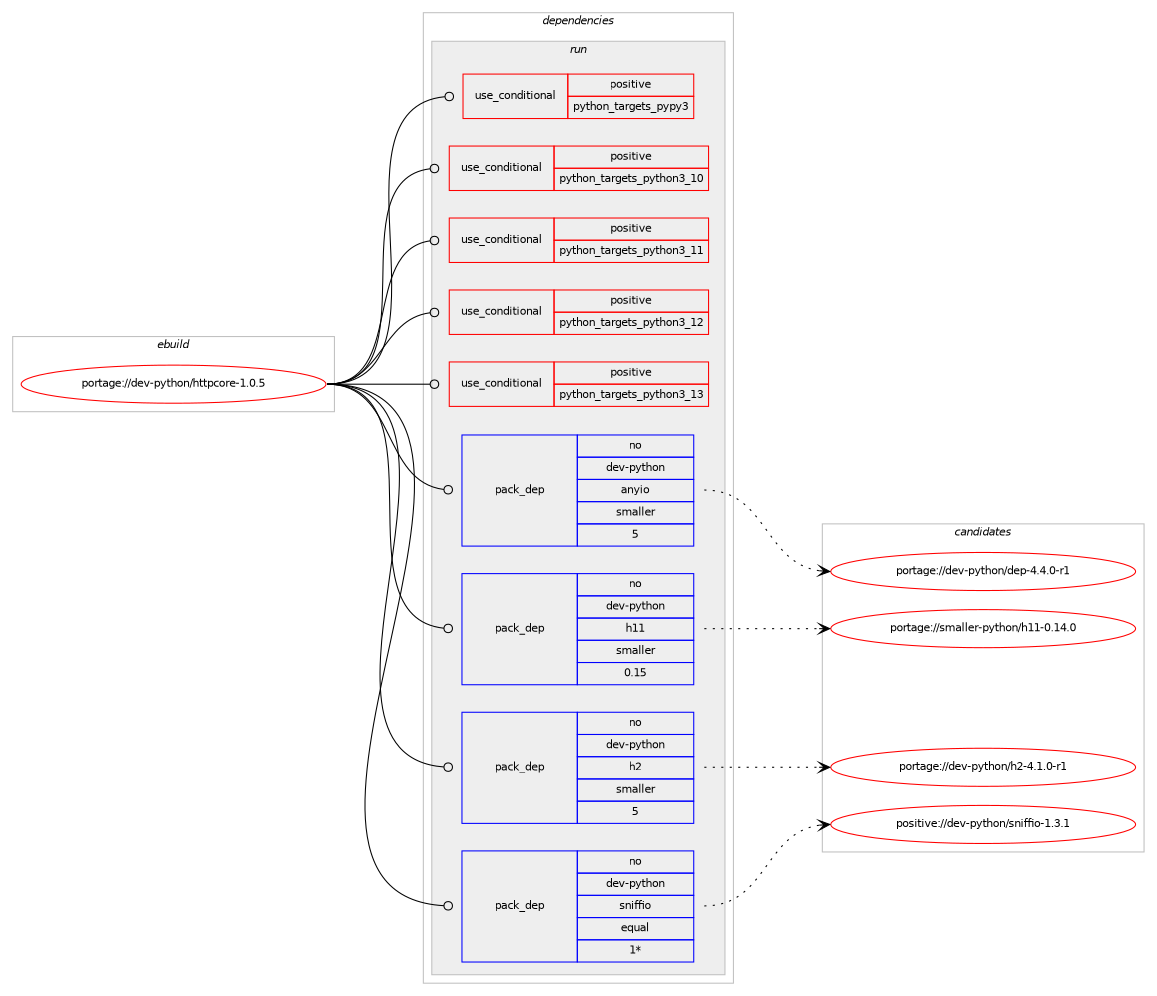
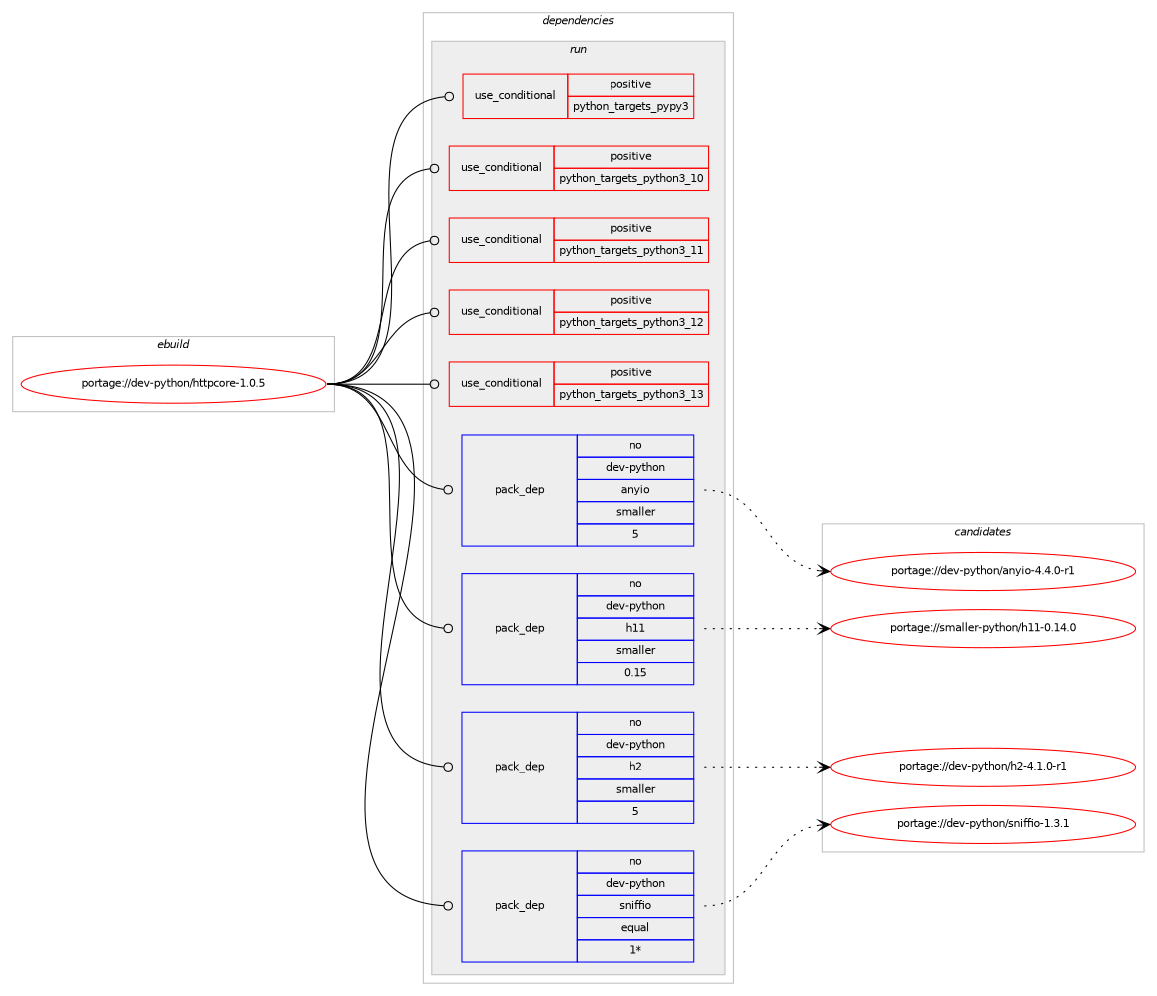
  digraph {
    compound=true
    concentrate=true
    fontname=Helvetica
    fontsize=10
    newrank=true
    rankdir=LR
    ranksep=1.5
    node [color=red fontname=Helvetica fontsize=10 shape=none]
    edge [arrowhead=odot headport=w style=solid tailport=e weight=20]
    n1 [label="portage://dev-python/httpcore-1.0.5" width=4 shape=""]
    n2 [label=<<TABLE BORDER="0" CELLBORDER="1" CELLSPACING="0" CELLPADDING="4"><TR><TD ROWSPAN="3" CELLPADDING="10">use_conditional</TD></TR><TR><TD>positive</TD></TR><TR><TD>python_targets_pypy3</TD></TR></TABLE>>]
    n3 [label=<<TABLE BORDER="0" CELLBORDER="1" CELLSPACING="0" CELLPADDING="4"><TR><TD ROWSPAN="3" CELLPADDING="10">use_conditional</TD></TR><TR><TD>positive</TD></TR><TR><TD>python_targets_python3_10</TD></TR></TABLE>>]
    n4 [label=<<TABLE BORDER="0" CELLBORDER="1" CELLSPACING="0" CELLPADDING="4"><TR><TD ROWSPAN="3" CELLPADDING="10">use_conditional</TD></TR><TR><TD>positive</TD></TR><TR><TD>python_targets_python3_11</TD></TR></TABLE>>]
    n5 [label=<<TABLE BORDER="0" CELLBORDER="1" CELLSPACING="0" CELLPADDING="4"><TR><TD ROWSPAN="3" CELLPADDING="10">use_conditional</TD></TR><TR><TD>positive</TD></TR><TR><TD>python_targets_python3_12</TD></TR></TABLE>>]
    n6 [label=<<TABLE BORDER="0" CELLBORDER="1" CELLSPACING="0" CELLPADDING="4"><TR><TD ROWSPAN="3" CELLPADDING="10">use_conditional</TD></TR><TR><TD>positive</TD></TR><TR><TD>python_targets_python3_13</TD></TR></TABLE>>]
    n7 [color=blue label=<<TABLE BORDER="0" CELLBORDER="1" CELLSPACING="0" CELLPADDING="4" WIDTH="220"><TR><TD ROWSPAN="6" CELLPADDING="30">pack_dep</TD></TR><TR><TD WIDTH="110">no</TD></TR><TR><TD>dev-python</TD></TR><TR><TD>anyio</TD></TR><TR><TD>smaller</TD></TR><TR><TD>5</TD></TR></TABLE>>]
    n8 [color=blue label=<<TABLE BORDER="0" CELLBORDER="1" CELLSPACING="0" CELLPADDING="4" WIDTH="220"><TR><TD ROWSPAN="6" CELLPADDING="30">pack_dep</TD></TR><TR><TD WIDTH="110">no</TD></TR><TR><TD>dev-python</TD></TR><TR><TD>h11</TD></TR><TR><TD>smaller</TD></TR><TR><TD>0.15</TD></TR></TABLE>>]
    n9 [color=blue label=<<TABLE BORDER="0" CELLBORDER="1" CELLSPACING="0" CELLPADDING="4" WIDTH="220"><TR><TD ROWSPAN="6" CELLPADDING="30">pack_dep</TD></TR><TR><TD WIDTH="110">no</TD></TR><TR><TD>dev-python</TD></TR><TR><TD>h2</TD></TR><TR><TD>smaller</TD></TR><TR><TD>5</TD></TR></TABLE>>]
    n10 [color=blue label=<<TABLE BORDER="0" CELLBORDER="1" CELLSPACING="0" CELLPADDING="4" WIDTH="220"><TR><TD ROWSPAN="6" CELLPADDING="30">pack_dep</TD></TR><TR><TD WIDTH="110">no</TD></TR><TR><TD>dev-python</TD></TR><TR><TD>sniffio</TD></TR><TR><TD>equal</TD></TR><TR><TD>1*</TD></TR></TABLE>>]
-   n11 [label="portage://dev-python/dep-4.4.0-r1" width=4 shape=""]
+   n11 [label="portage://dev-python/anyio-4.4.0-r1" width=4 shape=""]
    n12 [label="portage://smaller-python/h11-0.14.0" width=4 shape=""]
    n13 [label="portage://dev-python/h2-4.1.0-r1" width=4 shape=""]
-   n14 [label="positive://dev-python/sniffio-1.3.1" width=4 shape=""]
+   n14 [label="portage://dev-python/sniffio-1.3.1" width=4 shape=""]
    subgraph cluster_1 {
      color=gray
      label=<<i>ebuild</i>>
      rank=same
      n1
    }
    subgraph cluster_2 {
      color=gray
      label=<<i>dependencies</i>>
      subgraph cluster_3 {
        color=gray
        fillcolor="#eeeeee"
        label=<<i>compile</i>>
        style=filled
      }
      subgraph cluster_4 {
        color=gray
        fillcolor="#eeeeee"
        label=<<i>compile and run</i>>
        style=filled
      }
      subgraph cluster_5 {
        color=gray
        fillcolor="#eeeeee"
        label=<<i>run</i>>
        style=filled
        subgraph sub_6 {
          color=gray
          fillcolor="#eeeeee"
          label=<<i>run</i>>
          style=filled
          n2
        }
        subgraph sub_7 {
          color=gray
          fillcolor="#eeeeee"
          label=<<i>run</i>>
          style=filled
          n3
        }
        subgraph sub_8 {
          color=gray
          fillcolor="#eeeeee"
          label=<<i>run</i>>
          style=filled
          n4
        }
        subgraph sub_9 {
          color=gray
          fillcolor="#eeeeee"
          label=<<i>run</i>>
          style=filled
          n5
        }
        subgraph sub_10 {
          color=gray
          fillcolor="#eeeeee"
          label=<<i>run</i>>
          style=filled
          n6
        }
        subgraph sub_11 {
          color=gray
          fillcolor="#eeeeee"
          label=<<i>run</i>>
          style=filled
          n7
        }
        subgraph sub_12 {
          color=gray
          fillcolor="#eeeeee"
          label=<<i>run</i>>
          style=filled
          n8
        }
        subgraph sub_13 {
          color=gray
          fillcolor="#eeeeee"
          label=<<i>run</i>>
          style=filled
          n9
        }
        subgraph sub_14 {
          color=gray
          fillcolor="#eeeeee"
          label=<<i>run</i>>
          style=filled
          n10
        }
      }
    }
    subgraph cluster_15 {
      color=gray
      label=<<i>candidates</i>>
      rank=same
      subgraph sub_16 {
        color=black
        label=<<i>candidates</i>>
        nodesep=1
        rank=same
        n11
      }
      subgraph sub_17 {
        color=black
        label=<<i>candidates</i>>
        nodesep=1
        rank=same
        n12
      }
      subgraph sub_18 {
        color=black
        label=<<i>candidates</i>>
        nodesep=1
        rank=same
        n13
      }
      subgraph sub_19 {
        color=black
        label=<<i>candidates</i>>
        nodesep=1
        rank=same
        n14
      }
    }
    n1 -> n2
    n1 -> n3
    n1 -> n4
    n1 -> n5
    n1 -> n6
    n1 -> n7
    n1 -> n8
    n1 -> n9
    n1 -> n10
    n7 -> n11 [arrowhead=vee style=dotted weight=100]
    n8 -> n12 [arrowhead=vee style=dotted weight=100]
    n9 -> n13 [arrowhead=vee style=dotted weight=100]
    n10 -> n14 [arrowhead=vee style=dotted weight=100]
  }
